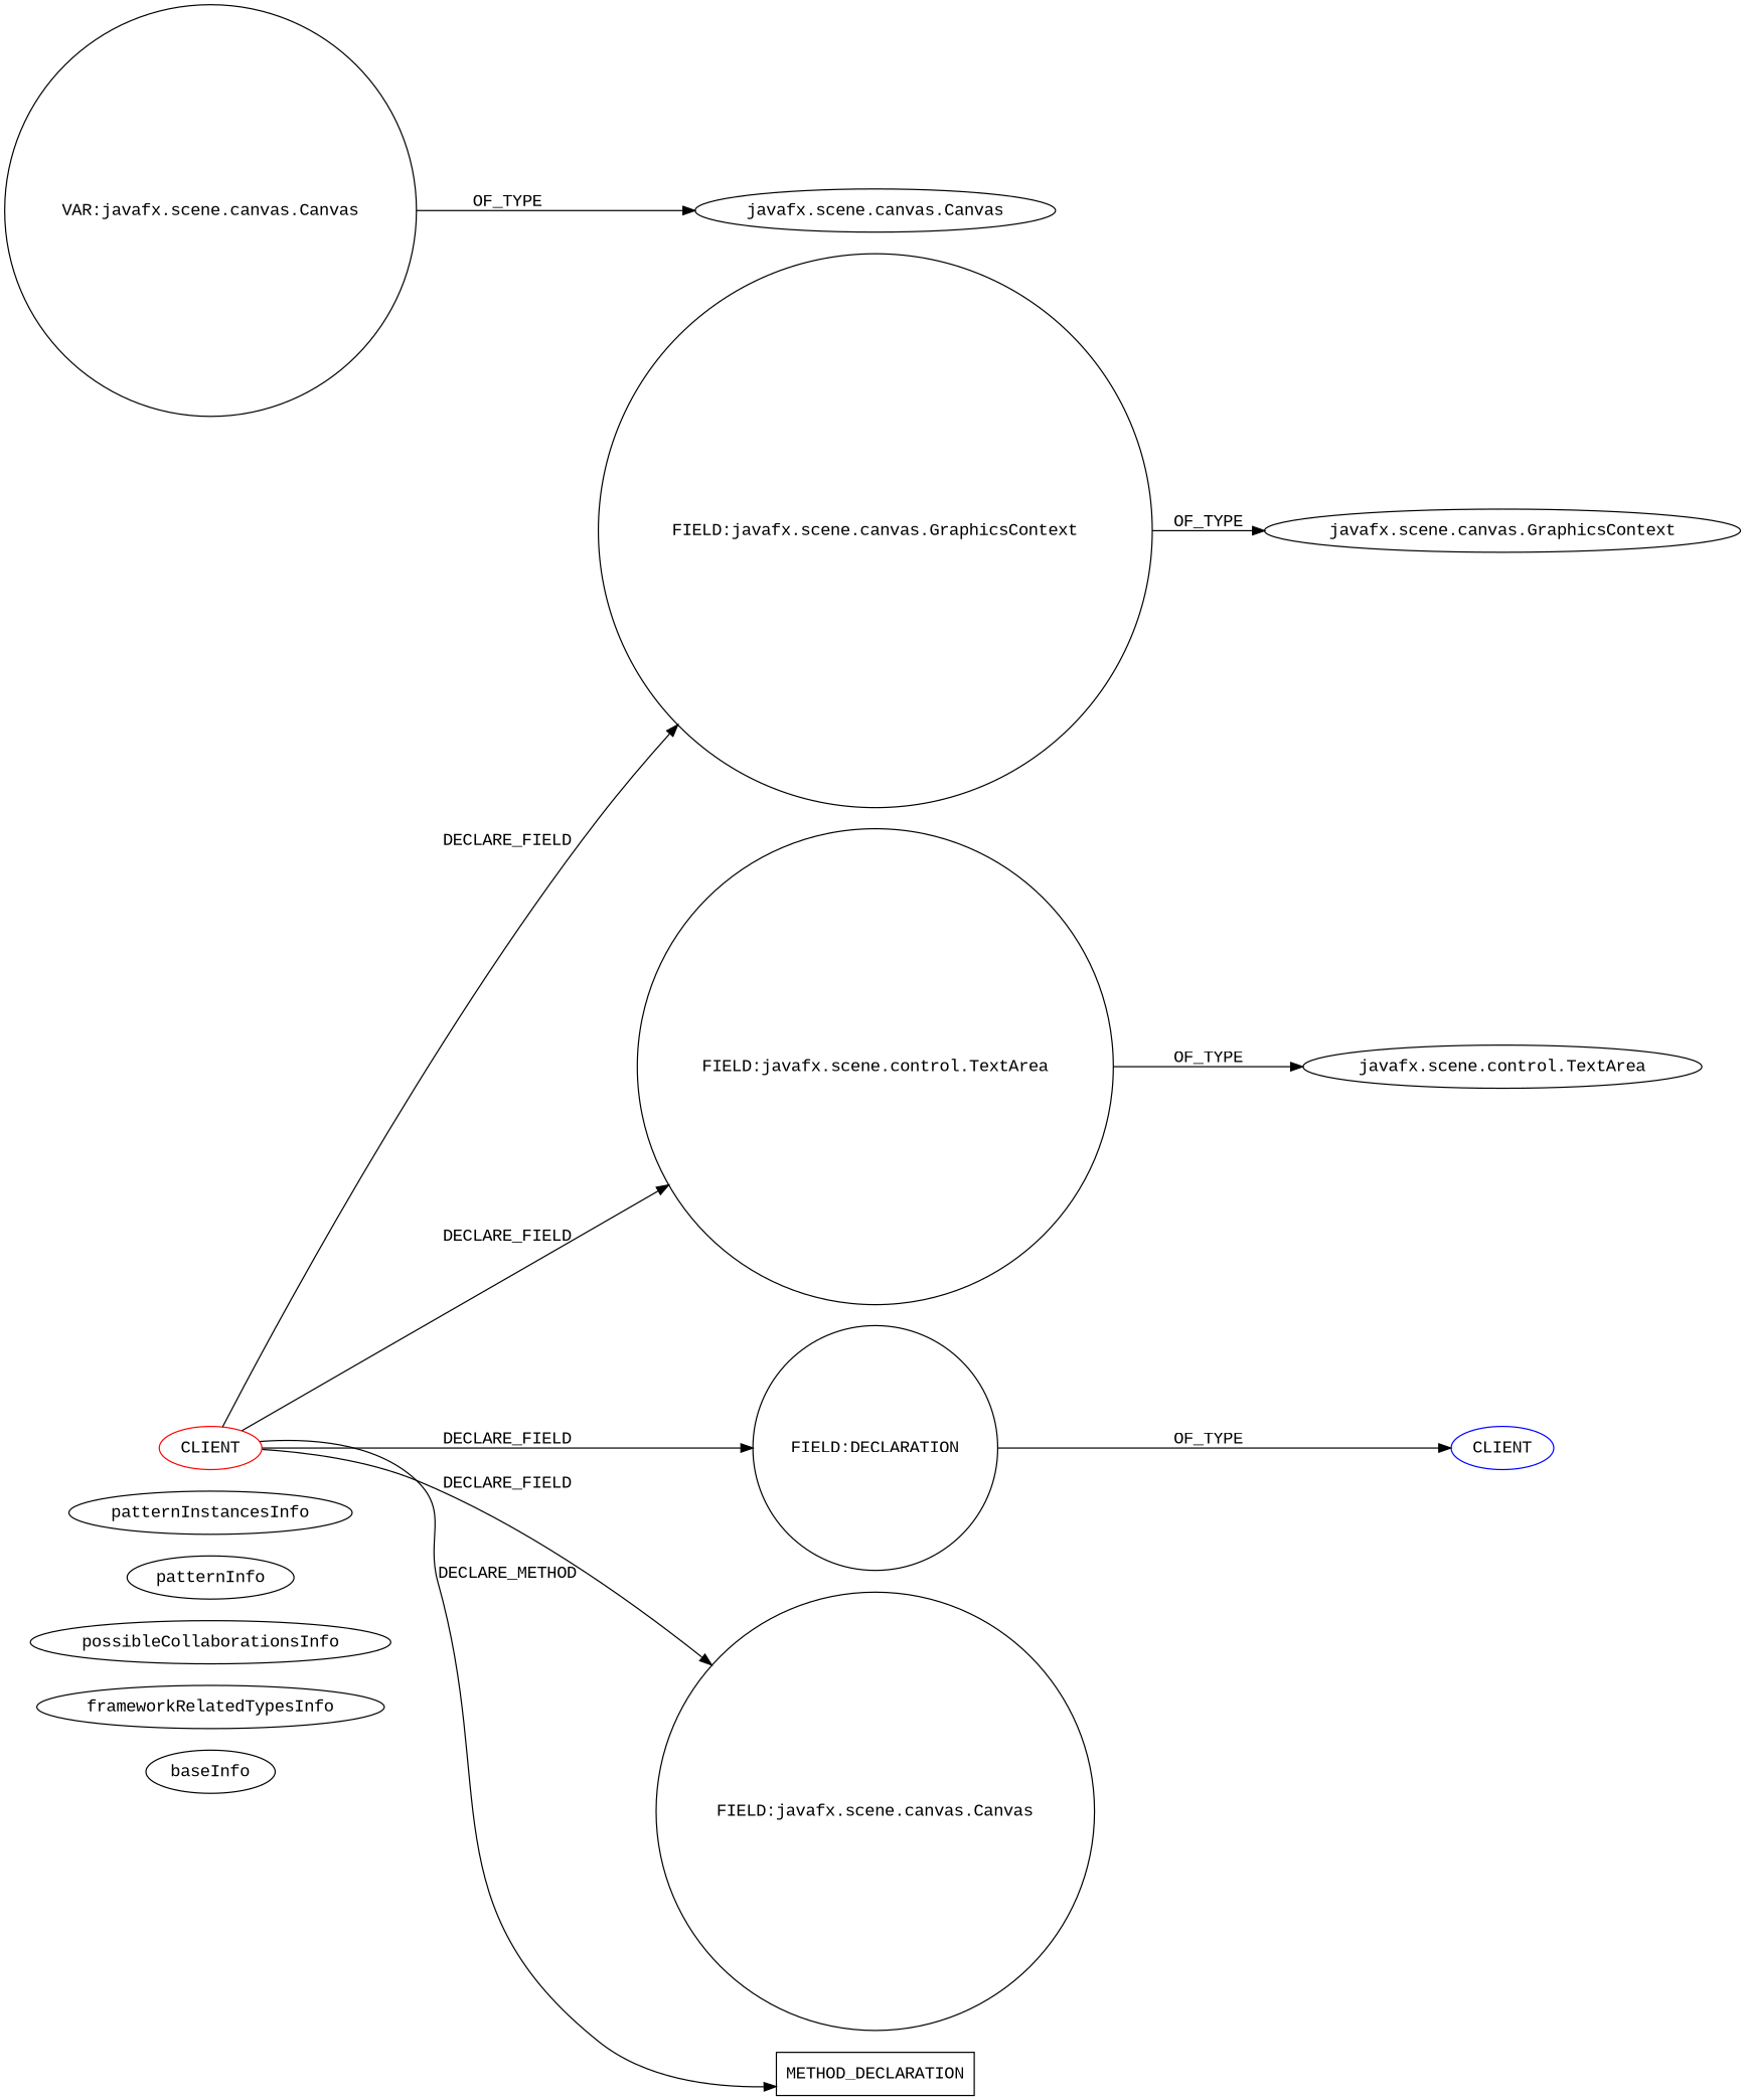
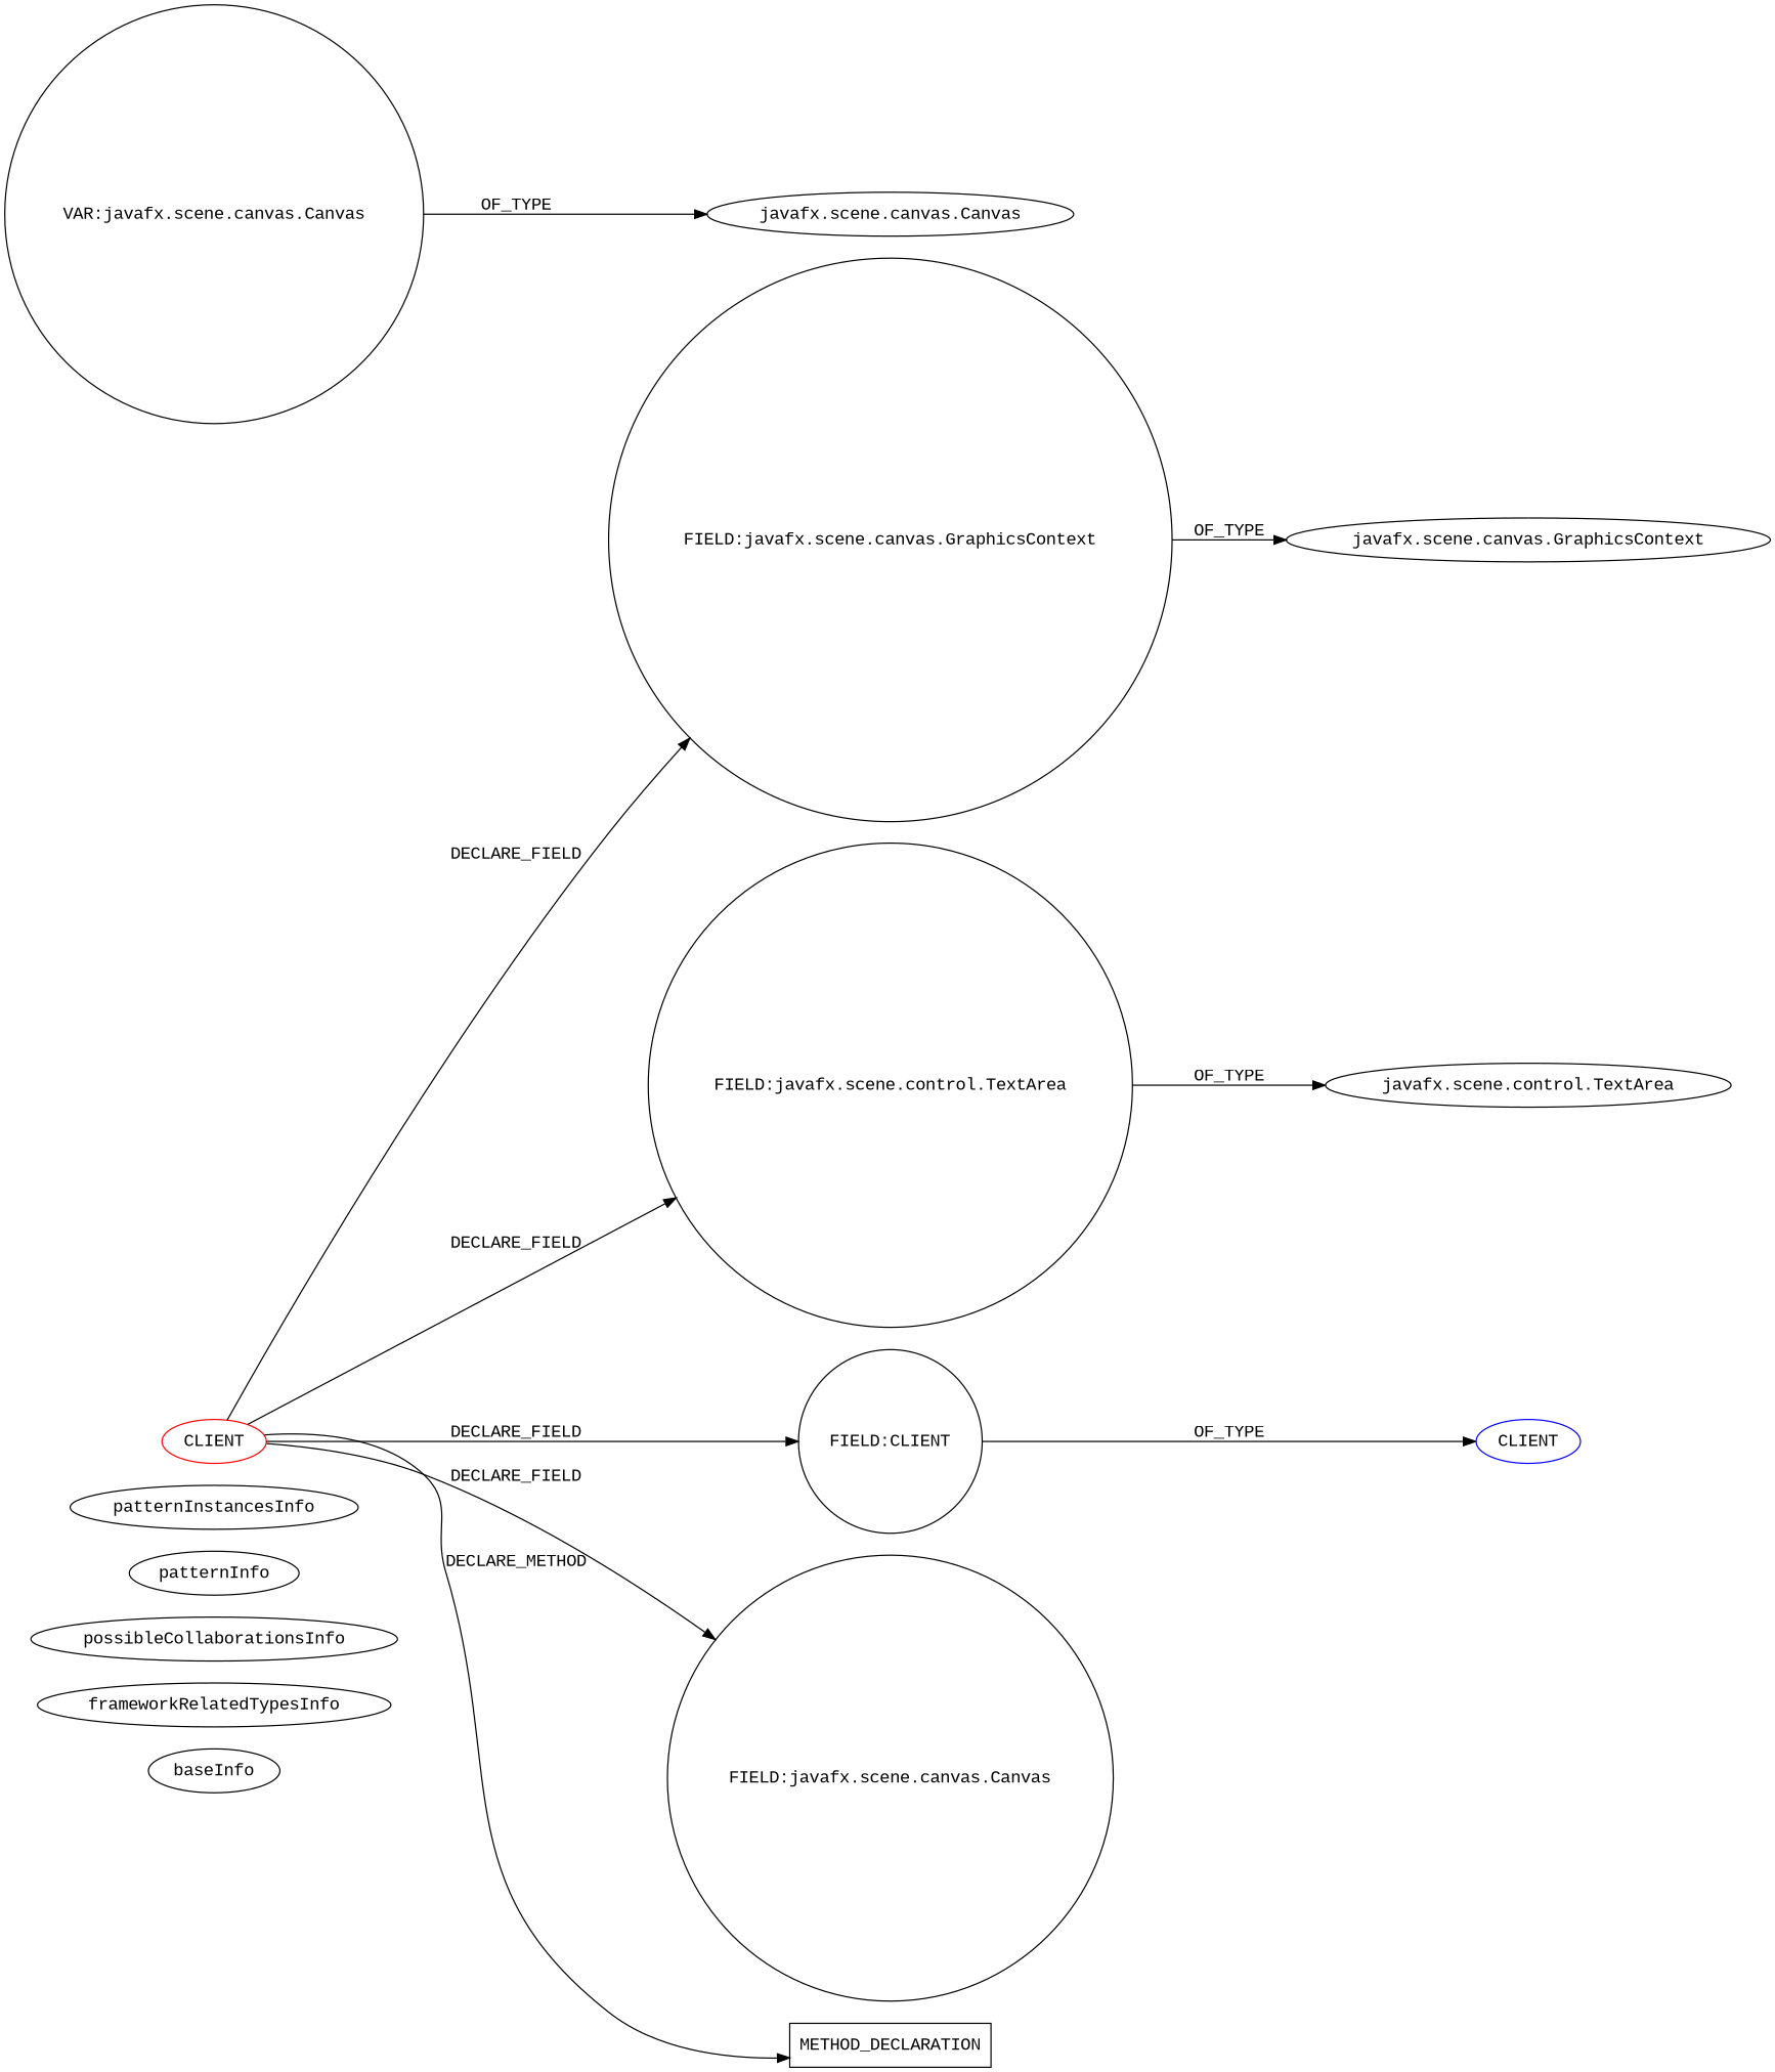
  digraph {
    fontname="Liberation Mono"
    rankdir=LR
    node [fontname="Liberation Mono" isFrameworkType=false]
    edge [fontname="Liberation Mono"]
    baseInfo [category=pattern graphId=2849 isAnonymous=false possibleRelation=false isFrameworkType=""]
    frameworkRelatedTypesInfo [isFrameworkType=""]
    possibleCollaborationsInfo [isFrameworkType=""]
    patternInfo [frequency=2.0 patternRootClient=0 isFrameworkType=""]
    patternInstancesInfo [0="baodvu-MATH2605~/baodvu-MATH2605/LinearAlgebra-master/src/math/presenters/MainWindowController.java~MainWindowController~1992" 1="indysvision-EatWorldEditor~/indysvision-EatWorldEditor/EatWorldEditor-master/src/com/indyvision/eatworld/editor/Main.java~Main~3178" isFrameworkType=""]
    n6 [label="FIELD:javafx.scene.canvas.GraphicsContext" shape=circle vertexType=FIELD_DECLARATION]
    n7 [label="javafx.scene.canvas.GraphicsContext" vertexType=FRAMEWORK_CLASS_TYPE]
    n8 [color=red label=CLIENT vertexType=ROOT_CLIENT_CLASS_DECLARATION]
    n9 [label="FIELD:javafx.scene.control.TextArea" shape=circle vertexType=FIELD_DECLARATION]
-   n10 [label="FIELD:DECLARATION" shape=circle vertexType=FIELD_DECLARATION]
+   n10 [label="FIELD:CLIENT" shape=circle vertexType=FIELD_DECLARATION]
    n11 [label="FIELD:javafx.scene.canvas.Canvas" shape=circle vertexType=FIELD_DECLARATION]
    n12 [label=METHOD_DECLARATION shape=box vertexType=CLIENT_METHOD_DECLARATION]
    n13 [label="javafx.scene.control.TextArea" vertexType=FRAMEWORK_CLASS_TYPE]
    n14 [color=blue label=CLIENT vertexType=REFERENCE_CLIENT_CLASS_DECLARATION]
    n15 [label="javafx.scene.canvas.Canvas" vertexType=FRAMEWORK_CLASS_TYPE]
    n16 [label="VAR:javafx.scene.canvas.Canvas" shape=circle vertexType=VARIABLE_EXPRESION]
    n6 -> n7 [label=OF_TYPE]
    n8 -> n6 [label=DECLARE_FIELD]
    n8 -> n9 [label=DECLARE_FIELD]
    n8 -> n10 [label=DECLARE_FIELD]
    n8 -> n11 [label=DECLARE_FIELD]
    n8 -> n12 [label=DECLARE_METHOD]
    n9 -> n13 [label=OF_TYPE]
    n10 -> n14 [label=OF_TYPE]
    n16 -> n15 [label=OF_TYPE]
  }
